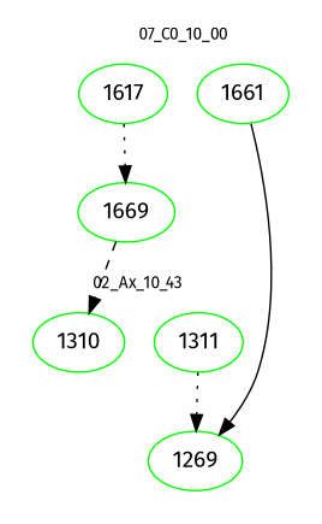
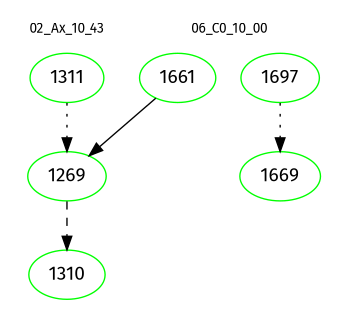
  digraph {
    fontname="Fira Sans"
    node [color=green fontname="Fira Sans"]
    edge [color=black fontname="Fira Sans" style=dotted]
    n1 [label=1311]
    n2 [label=1269]
    n3 [label=1310]
    n4 [label=1661]
-   n5 [label=1617]
+   n5 [label=1697]
    n6 [label=1669]
    subgraph cluster_1 {
      color=white
      fontsize=10
      label="02_Ax_10_43"
      n1
      n2
      n3
    }
    subgraph cluster_2 {
      color=white
      fontsize=10
-     label="07_C0_10_00"
+     label="06_C0_10_00"
      n4
      n5
      n6
    }
    n1 -> n2
-   n6 -> n3 [style=dashed]
+   n2 -> n3 [style=dashed]
    n4 -> n2 [style=solid]
    n5 -> n6
  }
